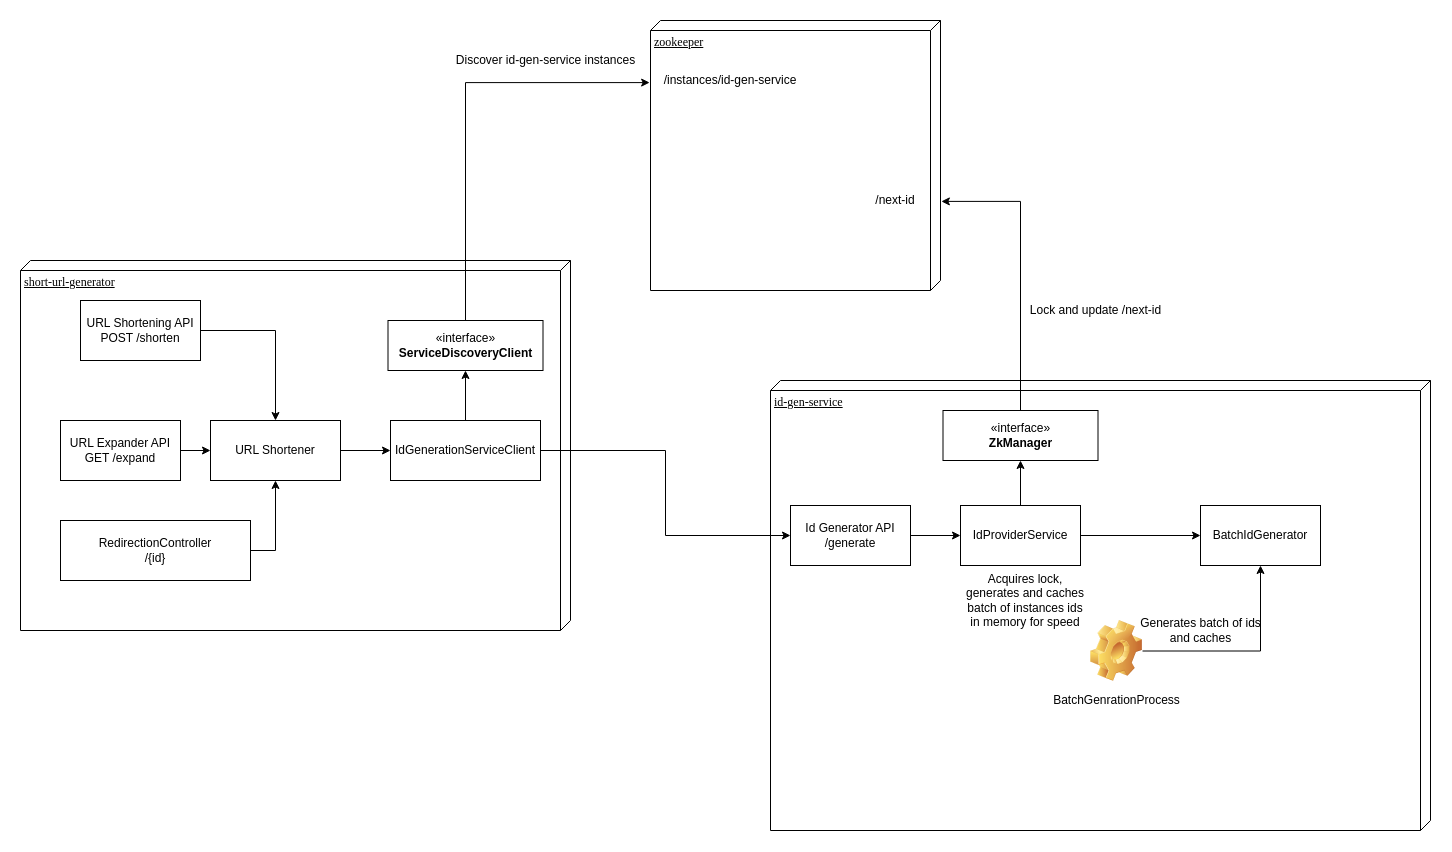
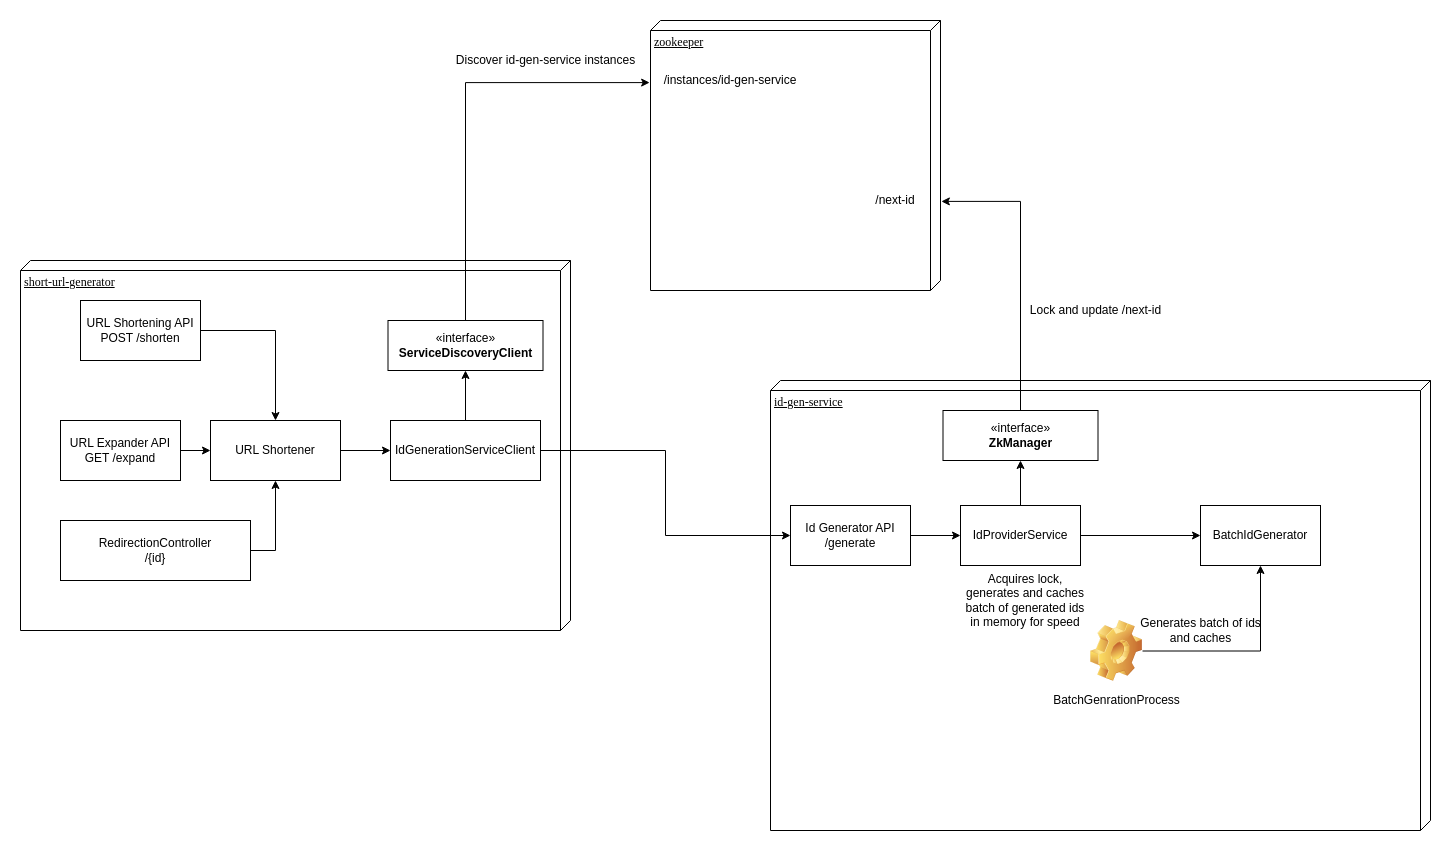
  <mxCell id="0" />
  <mxCell id="1" parent="0" />
  <mxCell id="2" value="short-url-generator" style="verticalAlign=top;align=left;spacingTop=8;spacingLeft=2;spacingRight=12;shape=cube;size=10;direction=south;fontStyle=4;html=1;rounded=0;shadow=0;comic=0;labelBackgroundColor=none;strokeWidth=1;fontFamily=Verdana;fontSize=12" parent="1" vertex="1"><mxGeometry x="20" y="260" width="550" height="370" as="geometry" /></mxCell>
  <mxCell id="3" style="edgeStyle=orthogonalEdgeStyle;rounded=0;orthogonalLoop=1;jettySize=auto;html=1;exitX=1;exitY=0.5;exitDx=0;exitDy=0;" edge="1" parent="1" source="4" target="10"><mxGeometry relative="1" as="geometry" /></mxCell>
  <mxCell id="4" value="URL Shortening API&lt;br&gt;POST /shorten" style="rounded=0;whiteSpace=wrap;html=1;" vertex="1" parent="1"><mxGeometry x="80" y="300" width="120" height="60" as="geometry" /></mxCell>
  <mxCell id="5" value="" style="edgeStyle=orthogonalEdgeStyle;rounded=0;orthogonalLoop=1;jettySize=auto;html=1;" edge="1" parent="1" source="6" target="10"><mxGeometry relative="1" as="geometry" /></mxCell>
  <mxCell id="6" value="URL Expander API&lt;br&gt;GET /expand" style="rounded=0;whiteSpace=wrap;html=1;" vertex="1" parent="1"><mxGeometry x="60" y="420" width="120" height="60" as="geometry" /></mxCell>
  <mxCell id="7" style="edgeStyle=orthogonalEdgeStyle;rounded=0;orthogonalLoop=1;jettySize=auto;html=1;exitX=1;exitY=0.5;exitDx=0;exitDy=0;entryX=0.5;entryY=1;entryDx=0;entryDy=0;" edge="1" parent="1" source="8" target="10"><mxGeometry relative="1" as="geometry" /></mxCell>
  <mxCell id="8" value="RedirectionController&lt;br&gt;/{id}" style="rounded=0;whiteSpace=wrap;html=1;" vertex="1" parent="1"><mxGeometry x="60" y="520" width="190" height="60" as="geometry" /></mxCell>
  <mxCell id="9" value="" style="edgeStyle=orthogonalEdgeStyle;rounded=0;orthogonalLoop=1;jettySize=auto;html=1;" edge="1" parent="1" source="10" target="12"><mxGeometry relative="1" as="geometry" /></mxCell>
  <mxCell id="10" value="URL Shortener" style="rounded=0;whiteSpace=wrap;html=1;" vertex="1" parent="1"><mxGeometry x="210" y="420" width="130" height="60" as="geometry" /></mxCell>
  <mxCell id="11" style="edgeStyle=orthogonalEdgeStyle;rounded=0;orthogonalLoop=1;jettySize=auto;html=1;exitX=0.5;exitY=0;exitDx=0;exitDy=0;entryX=0.5;entryY=1;entryDx=0;entryDy=0;" edge="1" parent="1" source="12" target="17"><mxGeometry relative="1" as="geometry" /></mxCell>
  <mxCell id="12" value="IdGenerationServiceClient" style="rounded=0;whiteSpace=wrap;html=1;" vertex="1" parent="1"><mxGeometry x="390" y="420" width="150" height="60" as="geometry" /></mxCell>
  <mxCell id="13" value="zookeeper" style="verticalAlign=top;align=left;spacingTop=8;spacingLeft=2;spacingRight=12;shape=cube;size=10;direction=south;fontStyle=4;html=1;rounded=0;shadow=0;comic=0;labelBackgroundColor=none;strokeWidth=1;fontFamily=Verdana;fontSize=12" vertex="1" parent="1"><mxGeometry x="650" y="20" width="290" height="270" as="geometry" /></mxCell>
  <mxCell id="14" value="/instances/id-gen-service" style="text;html=1;strokeColor=none;fillColor=none;align=center;verticalAlign=middle;whiteSpace=wrap;rounded=0;" vertex="1" parent="1"><mxGeometry x="660" y="70" width="140" height="20" as="geometry" /></mxCell>
  <mxCell id="15" value="Discover id-gen-service instances" style="text;html=1;align=center;verticalAlign=middle;resizable=0;points=[];autosize=1;" vertex="1" parent="1"><mxGeometry x="450" y="50" width="190" height="20" as="geometry" /></mxCell>
  <mxCell id="16" style="edgeStyle=orthogonalEdgeStyle;rounded=0;orthogonalLoop=1;jettySize=auto;html=1;exitX=0.5;exitY=0;exitDx=0;exitDy=0;entryX=0.23;entryY=1.003;entryDx=0;entryDy=0;entryPerimeter=0;" edge="1" parent="1" source="17" target="13"><mxGeometry relative="1" as="geometry" /></mxCell>
  <mxCell id="17" value="«interface»&lt;br&gt;&lt;b&gt;ServiceDiscoveryClient&lt;/b&gt;" style="html=1;" vertex="1" parent="1"><mxGeometry x="387.5" y="320" width="155" height="50" as="geometry" /></mxCell>
  <mxCell id="18" value="id-gen-service" style="verticalAlign=top;align=left;spacingTop=8;spacingLeft=2;spacingRight=12;shape=cube;size=10;direction=south;fontStyle=4;html=1;rounded=0;shadow=0;comic=0;labelBackgroundColor=none;strokeWidth=1;fontFamily=Verdana;fontSize=12" vertex="1" parent="1"><mxGeometry x="770" y="380" width="660" height="450" as="geometry" /></mxCell>
  <mxCell id="19" value="/next-id" style="text;html=1;strokeColor=none;fillColor=none;align=center;verticalAlign=middle;whiteSpace=wrap;rounded=0;" vertex="1" parent="1"><mxGeometry x="870" y="190" width="50" height="20" as="geometry" /></mxCell>
  <mxCell id="20" style="edgeStyle=orthogonalEdgeStyle;rounded=0;orthogonalLoop=1;jettySize=auto;html=1;exitX=1;exitY=0.5;exitDx=0;exitDy=0;" edge="1" parent="1" source="21" target="25"><mxGeometry relative="1" as="geometry" /></mxCell>
  <mxCell id="21" value="Id Generator API&lt;br&gt;/generate" style="rounded=0;whiteSpace=wrap;html=1;" vertex="1" parent="1"><mxGeometry x="790" y="505" width="120" height="60" as="geometry" /></mxCell>
  <mxCell id="22" style="edgeStyle=orthogonalEdgeStyle;rounded=0;orthogonalLoop=1;jettySize=auto;html=1;exitX=1;exitY=0.5;exitDx=0;exitDy=0;entryX=0;entryY=0.5;entryDx=0;entryDy=0;" edge="1" parent="1" source="12" target="21"><mxGeometry relative="1" as="geometry" /></mxCell>
  <mxCell id="23" style="edgeStyle=orthogonalEdgeStyle;rounded=0;orthogonalLoop=1;jettySize=auto;html=1;entryX=0;entryY=0.5;entryDx=0;entryDy=0;" edge="1" parent="1" source="25" target="28"><mxGeometry relative="1" as="geometry" /></mxCell>
  <mxCell id="24" style="edgeStyle=orthogonalEdgeStyle;rounded=0;orthogonalLoop=1;jettySize=auto;html=1;exitX=0.5;exitY=0;exitDx=0;exitDy=0;entryX=0.5;entryY=1;entryDx=0;entryDy=0;" edge="1" parent="1" source="25" target="30"><mxGeometry relative="1" as="geometry" /></mxCell>
  <mxCell id="25" value="IdProviderService" style="rounded=0;whiteSpace=wrap;html=1;" vertex="1" parent="1"><mxGeometry x="960" y="505" width="120" height="60" as="geometry" /></mxCell>
- <mxCell id="26" value="Acquires lock, generates and caches batch of instances ids in memory for speed" style="text;html=1;strokeColor=none;fillColor=none;align=center;verticalAlign=middle;whiteSpace=wrap;rounded=0;" vertex="1" parent="1"><mxGeometry x="960" y="590" width="130" height="20" as="geometry" /></mxCell>
+ <mxCell id="26" value="Acquires lock, generates and caches batch of generated ids in memory for speed" style="text;html=1;strokeColor=none;fillColor=none;align=center;verticalAlign=middle;whiteSpace=wrap;rounded=0;" vertex="1" parent="1"><mxGeometry x="960" y="590" width="130" height="20" as="geometry" /></mxCell>
  <mxCell id="27" style="edgeStyle=orthogonalEdgeStyle;rounded=0;orthogonalLoop=1;jettySize=auto;html=1;exitX=0.5;exitY=1;exitDx=0;exitDy=0;" edge="1" parent="1" source="26" target="26"><mxGeometry relative="1" as="geometry" /></mxCell>
  <mxCell id="28" value="BatchIdGenerator" style="rounded=0;whiteSpace=wrap;html=1;" vertex="1" parent="1"><mxGeometry x="1200" y="505" width="120" height="60" as="geometry" /></mxCell>
  <mxCell id="29" style="edgeStyle=orthogonalEdgeStyle;rounded=0;orthogonalLoop=1;jettySize=auto;html=1;exitX=0.5;exitY=0;exitDx=0;exitDy=0;entryX=0.67;entryY=-0.003;entryDx=0;entryDy=0;entryPerimeter=0;" edge="1" parent="1" source="30" target="13"><mxGeometry relative="1" as="geometry" /></mxCell>
  <mxCell id="30" value="«interface»&lt;br&gt;&lt;b&gt;ZkManager&lt;/b&gt;" style="html=1;" vertex="1" parent="1"><mxGeometry x="942.5" y="410" width="155" height="50" as="geometry" /></mxCell>
  <mxCell id="31" value="Lock and update /next-id" style="text;html=1;align=center;verticalAlign=middle;resizable=0;points=[];autosize=1;" vertex="1" parent="1"><mxGeometry x="1020" y="300" width="150" height="20" as="geometry" /></mxCell>
  <mxCell id="32" style="edgeStyle=orthogonalEdgeStyle;rounded=0;orthogonalLoop=1;jettySize=auto;html=1;" edge="1" parent="1" source="33" target="28"><mxGeometry relative="1" as="geometry" /></mxCell>
  <mxCell id="33" value="" style="shape=image;html=1;verticalLabelPosition=bottom;labelBackgroundColor=#ffffff;verticalAlign=top;imageAspect=1;aspect=fixed;image=img/clipart/Gear_128x128.png" vertex="1" parent="1"><mxGeometry x="1090" y="620" width="52" height="61" as="geometry" /></mxCell>
  <mxCell id="34" value="BatchGenrationProcess" style="text;html=1;align=center;verticalAlign=middle;resizable=0;points=[];autosize=1;" vertex="1" parent="1"><mxGeometry x="1046" y="690" width="140" height="20" as="geometry" /></mxCell>
  <mxCell id="35" value="Generates batch of ids &lt;br&gt;and caches" style="text;html=1;align=center;verticalAlign=middle;resizable=0;points=[];autosize=1;" vertex="1" parent="1"><mxGeometry x="1130" y="615" width="140" height="30" as="geometry" /></mxCell>
